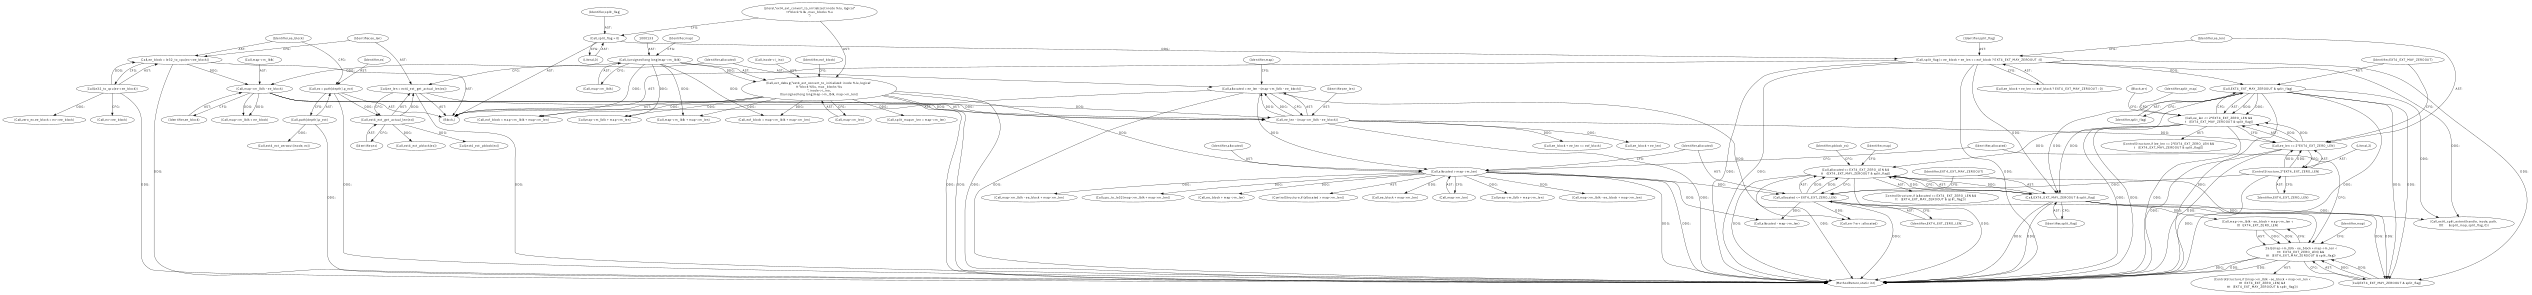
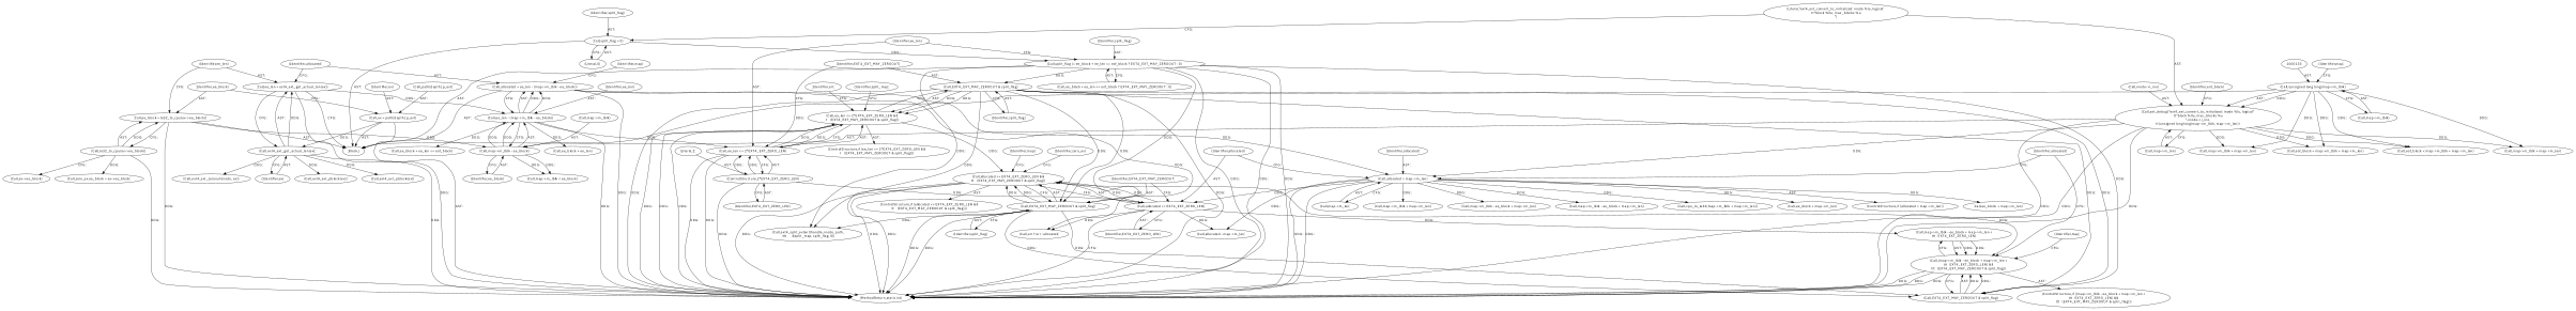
  digraph {
    fontname="IBM Plex Sans"
    node [fontname="IBM Plex Sans"]
    edge [fontname="IBM Plex Sans"]
    n1 [label="(Call,allocated <= EXT4_EXT_ZERO_LEN &&\n\t\t    (EXT4_EXT_MAY_ZEROOUT & split_flag))"]
    n2 [label="(Call,allocated <= EXT4_EXT_ZERO_LEN)"]
    n3 [label="(Call,EXT4_EXT_MAY_ZEROOUT & split_flag)"]
    n4 [label="(Call,(map->m_lblk - ee_block + map->m_len <\n\t\t\t   EXT4_EXT_ZERO_LEN) &&\n\t\t\t   (EXT4_EXT_MAY_ZEROOUT & split_flag))"]
    n5 [label="(ControlStructure,if (allocated <= EXT4_EXT_ZERO_LEN &&\n\t\t    (EXT4_EXT_MAY_ZEROOUT & split_flag)))"]
    n6 [label="(MethodReturn,static int)"]
    n7 [label="(Identifier,EXT4_EXT_ZERO_LEN)"]
    n8 [label="(Call,err ? err : allocated)"]
    n9 [label="(Call,allocated - map->m_len)"]
    n10 [label="(Call,map->m_lblk - ee_block + map->m_len <\n\t\t\t   EXT4_EXT_ZERO_LEN)"]
    n11 [label="(Identifier,split_flag)"]
    n12 [label="(Call,ext4_split_extent(handle, inode, path,\n\t\t\t\t       &split_map, split_flag, 0))"]
    n13 [label="(Call,EXT4_EXT_MAY_ZEROOUT & split_flag)"]
    n14 [label="(ControlStructure,if ((map->m_lblk - ee_block + map->m_len <\n\t\t\t   EXT4_EXT_ZERO_LEN) &&\n\t\t\t   (EXT4_EXT_MAY_ZEROOUT & split_flag)))"]
    n15 [label="(Call,allocated > map->m_len)"]
    n16 [label="(Call,map->m_lblk - ee_block + map->m_len)"]
    n17 [label="(Call,cpu_to_le32(map->m_lblk + map->m_len))"]
    n18 [label="(Call,ee_block + map->m_len)"]
    n19 [label="(ControlStructure,if (allocated > map->m_len))"]
    n20 [label="(Call,ee_block + map->m_len)"]
    n21 [label="(Call,map->m_len)"]
    n22 [label="(Call,map->m_lblk + map->m_len)"]
    n23 [label="(Call,map->m_lblk - ee_block + map->m_len)"]
    n24 [label="(Call,allocated = ee_len - (map->m_lblk - ee_block))"]
    n25 [label="(Call,ee_len - (map->m_lblk - ee_block))"]
    n26 [label="(Block,)"]
    n27 [label="(Call,map->m_lblk - ee_block)"]
    n28 [label="(Call,ee_len <= 2*EXT4_EXT_ZERO_LEN)"]
    n29 [label="(Call,ee_block + ee_len)"]
    n30 [label="(Call,ee_block + ee_len <= eof_block)"]
    n31 [label="(Call,map->m_lblk < ee_block)"]
    n32 [label="(Identifier,ee_block)"]
    n33 [label="(ControlStructure,2*EXT4_EXT_ZERO_LEN)"]
    n34 [label="(Call,ee_len <= 2*EXT4_EXT_ZERO_LEN &&\n\t    (EXT4_EXT_MAY_ZEROOUT & split_flag))"]
    n35 [label="(Call,ee_len = ext4_ext_get_actual_len(ex))"]
    n36 [label="(Call,ext4_ext_get_actual_len(ex))"]
    n37 [label="(Call,ext4_ext_pblock(ex))"]
    n38 [label="(Call,ext4_ext_zeroout(inode, ex))"]
    n39 [label="(Identifier,ex)"]
    n40 [label="(Call,ext4_ext_pblock(ex))"]
    n41 [label="(Call,ex = path[depth].p_ext)"]
    n42 [label="(Call,path[depth].p_ext)"]
    n43 [label="(Call,(unsigned long long)map->m_lblk)"]
    n44 [label="(Call,ext_debug(\"ext4_ext_convert_to_initialized: inode %lu, logical\"\n \t\t\"block %llu, max_blocks %u\n\", inode->i_ino,\n\t\t(unsigned long long)map->m_lblk, map->m_len))"]
    n45 [label="(Call,map->m_lblk + map->m_len)"]
    n46 [label="(Call,eof_block = map->m_lblk + map->m_len)"]
    n47 [label="(Call,eof_block < map->m_lblk + map->m_len)"]
    n48 [label="(Call,map->m_lblk + map->m_len)"]
    n49 [label="(Call,map->m_lblk)"]
    n50 [label="(Call,map->m_len)"]
-   n51 [label="(Call,split_map.m_len = map->m_len)"]
    n52 [label="(Call,ee_block = le32_to_cpu(ex->ee_block))"]
    n53 [label="(Call,le32_to_cpu(ex->ee_block))"]
    n54 [label="(Call,ex->ee_block)"]
    n55 [label="(Call,zero_ex.ee_block = ex->ee_block)"]
    n56 [label="(Identifier,EXT4_EXT_ZERO_LEN)"]
    n57 [label="(Call,EXT4_EXT_MAY_ZEROOUT & split_flag)"]
    n58 [label="(Identifier,split_flag)"]
    n59 [label="(ControlStructure,if (ee_len <= 2*EXT4_EXT_ZERO_LEN &&\n\t    (EXT4_EXT_MAY_ZEROOUT & split_flag)))"]
    n60 [label="(Call,split_flag |= ee_block + ee_len <= eof_block ? EXT4_EXT_MAY_ZEROOUT : 0)"]
    n61 [label="(Call,ee_block + ee_len <= eof_block ? EXT4_EXT_MAY_ZEROOUT : 0)"]
    n62 [label="(Call,split_flag = 0)"]
    n63 [label="(Literal,0)"]
    n64 [label="(Identifier,ee_len)"]
    n65 [label="(Identifier,ee_block)"]
    n66 [label="(Call,inode->i_ino)"]
    n67 [label="(Identifier,map)"]
    n68 [label="(Identifier,EXT4_EXT_MAY_ZEROOUT)"]
    n69 [label="(Identifier,split_flag)"]
    n70 [label="(Identifier,allocated)"]
    n71 [label="(Call,map->m_lblk)"]
    n72 [label="(Identifier,split_flag)"]
    n73 [label="(Identifier,ee_len)"]
    n74 [label="(Identifier,EXT4_EXT_MAY_ZEROOUT)"]
    n75 [label="(Identifier,map)"]
-   n76 [label="(Block,err)"]
+   n76 [label="(Identifier,err)"]
    n77 [label="(Identifier,eof_block)"]
    n78 [label="(Identifier,ee_len)"]
    n79 [label="(Literal,2)"]
    n80 [label="(Identifier,map)"]
    n81 [label="(Identifier,allocated)"]
-   n82 [label="(Identifier,pblock_ex)"]
+   n82 [label="(Identifier,zero_ex)"]
    n83 [label="(Identifier,ex)"]
    n84 [label="(Literal,\"ext4_ext_convert_to_initialized: inode %lu, logical\"\n \t\t\"block %llu, max_blocks %u\n\")"]
    n85 [label="(Identifier,map)"]
    n86 [label="(Identifier,split_map)"]
    n87 [label="(Identifier,allocated)"]
    n88 [label="(Identifier,allocated)"]
    1000133
    n1 -> n2 [label="CFG: "]
    n1 -> n3 [label="CFG: "]
    n1 -> n4 [label="DDG: "]
    n1 -> n5 [label="AST: "]
    n1 -> n6 [label="DDG: "]
    n1 -> n6 [label="DDG: "]
    n1 -> n6 [label="DDG: "]
    n2 -> n1 [label="AST: "]
    n2 -> n1 [label="DDG: "]
    n2 -> n1 [label="DDG: "]
-   n2 -> n6 [label="DDG: "]
+   n2 -> n6 [label="CFG: "]
    n2 -> n7 [label="CFG: "]
    n2 -> n8 [label="DDG: "]
    n2 -> n9 [label="DDG: "]
    n2 -> n10 [label="DDG: "]
    n3 -> n1 [label="AST: "]
    n3 -> n1 [label="DDG: "]
    n3 -> n1 [label="DDG: "]
    n3 -> n6 [label="DDG: "]
    n3 -> n6 [label="DDG: "]
    n3 -> n11 [label="CFG: "]
    n3 -> n12 [label="DDG: "]
    n3 -> n13 [label="DDG: "]
    n3 -> n13 [label="DDG: "]
    n4 -> n6 [label="DDG: "]
    n4 -> n6 [label="DDG: "]
    n4 -> n6 [label="DDG: "]
    n4 -> n10 [label="CFG: "]
    n4 -> n13 [label="CFG: "]
    n4 -> n14 [label="AST: "]
    n7 -> n2 [label="AST: "]
    n10 -> n4 [label="AST: "]
    n10 -> n4 [label="DDG: "]
    n10 -> n4 [label="DDG: "]
    n11 -> n3 [label="AST: "]
    n13 -> n4 [label="AST: "]
    n13 -> n4 [label="DDG: "]
    n13 -> n4 [label="DDG: "]
    n15 -> n2 [label="DDG: "]
    n15 -> n6 [label="DDG: "]
    n15 -> n6 [label="DDG: "]
    n15 -> n9 [label="DDG: "]
    n15 -> n16 [label="DDG: "]
    n15 -> n17 [label="DDG: "]
    n15 -> n18 [label="DDG: "]
    n15 -> n19 [label="AST: "]
    n15 -> n20 [label="DDG: "]
    n15 -> n21 [label="CFG: "]
    n15 -> n22 [label="DDG: "]
    n15 -> n23 [label="DDG: "]
    n21 -> n15 [label="AST: "]
    n24 -> n6 [label="DDG: "]
    n24 -> n8 [label="DDG: "]
    n24 -> n15 [label="DDG: "]
    n24 -> n25 [label="CFG: "]
    n24 -> n26 [label="AST: "]
    n25 -> n6 [label="DDG: "]
    n25 -> n24 [label="AST: "]
    n25 -> n24 [label="DDG: "]
    n25 -> n24 [label="DDG: "]
+   n25 -> n27 [label="CFG: "]
    n25 -> n28 [label="DDG: "]
    n25 -> n29 [label="DDG: "]
    n25 -> n30 [label="DDG: "]
    n27 -> n25 [label="AST: "]
    n27 -> n25 [label="DDG: "]
    n27 -> n25 [label="DDG: "]
    n27 -> n31 [label="DDG: "]
    n27 -> n31 [label="DDG: "]
    n27 -> n32 [label="CFG: "]
    n28 -> n6 [label="DDG: "]
    n28 -> n6 [label="DDG: "]
    n28 -> n33 [label="CFG: "]
    n28 -> n34 [label="AST: "]
    n28 -> n34 [label="DDG: "]
    n28 -> n34 [label="DDG: "]
    n32 -> n27 [label="AST: "]
    n33 -> n2 [label="DDG: "]
    n33 -> n6 [label="DDG: "]
    n33 -> n28 [label="AST: "]
    n33 -> n28 [label="DDG: "]
    n33 -> n28 [label="DDG: "]
    n33 -> n56 [label="CFG: "]
    n34 -> n1 [label="DDG: "]
    n34 -> n6 [label="DDG: "]
    n34 -> n6 [label="DDG: "]
    n34 -> n6 [label="DDG: "]
    n34 -> n28 [label="CFG: "]
    n34 -> n57 [label="CFG: "]
    n34 -> n59 [label="AST: "]
    n35 -> n6 [label="DDG: "]
    n35 -> n25 [label="DDG: "]
-   n35 -> n26 [label="AST: "]
+   n35 -> n26 [label="CFG: "]
    n35 -> n36 [label="CFG: "]
-   n42 -> n6 [label="DDG: "]
+   n36 -> n6 [label="DDG: "]
    n36 -> n35 [label="AST: "]
    n36 -> n35 [label="DDG: "]
    n36 -> n37 [label="DDG: "]
-   n42 -> n38 [label="DDG: "]
+   n36 -> n38 [label="DDG: "]
    n36 -> n39 [label="CFG: "]
    n36 -> n40 [label="DDG: "]
    n39 -> n36 [label="AST: "]
-   n41 -> n6 [label="DDG: "]
+   n41 -> n6 [label="AST: "]
    n41 -> n26 [label="AST: "]
    n41 -> n36 [label="DDG: "]
-   n41 -> n42 [label="CFG: "]
    n42 -> n41 [label="AST: "]
    n43 -> n27 [label="DDG: "]
    n43 -> n44 [label="AST: "]
    n43 -> n44 [label="DDG: "]
    n43 -> n45 [label="DDG: "]
    n43 -> n46 [label="DDG: "]
    n43 -> n47 [label="DDG: "]
    n43 -> n48 [label="DDG: "]
    n43 -> n49 [label="CFG: "]
    n44 -> n6 [label="DDG: "]
    n44 -> n6 [label="DDG: "]
    n44 -> n6 [label="DDG: "]
    n44 -> n15 [label="DDG: "]
    n44 -> n26 [label="AST: "]
    n44 -> n45 [label="DDG: "]
    n44 -> n46 [label="DDG: "]
    n44 -> n47 [label="DDG: "]
    n44 -> n48 [label="DDG: "]
    n44 -> n50 [label="CFG: "]
-   n44 -> n51 [label="DDG: "]
    n49 -> n43 [label="AST: "]
    n50 -> n44 [label="AST: "]
    n52 -> n6 [label="DDG: "]
    n52 -> n26 [label="AST: "]
    n52 -> n27 [label="DDG: "]
    n52 -> n53 [label="CFG: "]
    n53 -> n6 [label="DDG: "]
    n53 -> n52 [label="AST: "]
    n53 -> n52 [label="DDG: "]
    n53 -> n54 [label="CFG: "]
    n53 -> n55 [label="DDG: "]
    n56 -> n33 [label="AST: "]
    n57 -> n3 [label="DDG: "]
    n57 -> n3 [label="DDG: "]
    n57 -> n6 [label="DDG: "]
    n57 -> n6 [label="DDG: "]
    n57 -> n12 [label="DDG: "]
    n57 -> n13 [label="DDG: "]
    n57 -> n13 [label="DDG: "]
    n57 -> n34 [label="AST: "]
    n57 -> n34 [label="DDG: "]
    n57 -> n34 [label="DDG: "]
    n57 -> n58 [label="CFG: "]
    n58 -> n57 [label="AST: "]
    n60 -> n3 [label="DDG: "]
    n60 -> n6 [label="DDG: "]
    n60 -> n6 [label="DDG: "]
    n60 -> n6 [label="DDG: "]
    n60 -> n12 [label="DDG: "]
    n60 -> n13 [label="DDG: "]
    n60 -> n26 [label="AST: "]
    n60 -> n57 [label="DDG: "]
    n60 -> n61 [label="CFG: "]
    n61 -> n60 [label="AST: "]
    n62 -> n26 [label="AST: "]
    n62 -> n60 [label="DDG: "]
    n62 -> n63 [label="CFG: "]
    n63 -> n62 [label="AST: "]
    n64 -> n28 [label="AST: "]
    n64 -> n60 [label="CFG: "]
    n65 -> n41 [label="CFG: "]
    n65 -> n52 [label="AST: "]
    n66 -> n44 [label="AST: "]
    n67 -> n43 [label="CFG: "]
    n68 -> n28 [label="CFG: "]
    n68 -> n57 [label="AST: "]
    n69 -> n62 [label="AST: "]
    n70 -> n15 [label="AST: "]
    n71 -> n27 [label="AST: "]
    n72 -> n60 [label="AST: "]
    n73 -> n35 [label="AST: "]
    n73 -> n52 [label="CFG: "]
    n74 -> n2 [label="CFG: "]
    n74 -> n3 [label="AST: "]
    n75 -> n1 [label="CFG: "]
    n76 -> n34 [label="CFG: "]
    n77 -> n44 [label="CFG: "]
    n78 -> n25 [label="AST: "]
    n79 -> n33 [label="AST: "]
    n80 -> n4 [label="CFG: "]
    n81 -> n4 [label="CFG: "]
    n81 -> n15 [label="CFG: "]
    n82 -> n1 [label="CFG: "]
    n83 -> n41 [label="AST: "]
    n84 -> n44 [label="AST: "]
    n84 -> n62 [label="CFG: "]
    n85 -> n24 [label="CFG: "]
    n86 -> n34 [label="CFG: "]
    n87 -> n24 [label="AST: "]
    n87 -> n35 [label="CFG: "]
    n88 -> n2 [label="AST: "]
    n88 -> n15 [label="CFG: "]
    1000133 -> n43 [label="AST: "]
  }
